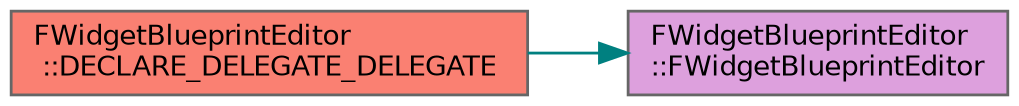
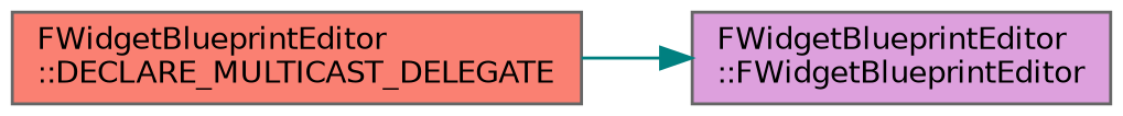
  digraph {
    rankdir=LR
    node [fontname=Helvetica fontsize=10 shape=box style=filled]
-   n1 [color=gray40 fillcolor=salmon fontcolor=black height=0.2 label="FWidgetBlueprintEditor\l::DECLARE_DELEGATE_DELEGATE" width=0.4]
+   n1 [color=gray40 fillcolor=salmon fontcolor=black height=0.2 label="FWidgetBlueprintEditor\l::DECLARE_MULTICAST_DELEGATE" width=0.4]
    n2 [color=grey40 fillcolor=plum height=0.2 label="FWidgetBlueprintEditor\l::FWidgetBlueprintEditor" width=0.4]
    n1 -> n2 [color=teal fontname=Helvetica fontsize=10 labelfontname=Helvetica labelfontsize=10 style=solid]
  }
